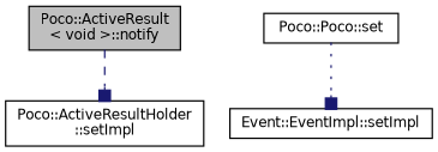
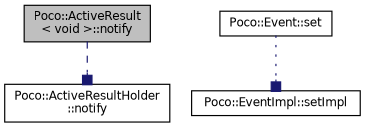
  digraph {
    rankdir=TB
    node [color=black fillcolor=white fontname=Helvetica fontsize=10 shape=record style=filled]
    edge [arrowhead=box color=midnightblue fontname=Helvetica fontsize=10 labelfontname=Helvetica labelfontsize=10]
    n1 [fillcolor=grey75 fontcolor=black height=0.2 label="Poco::ActiveResult\l\< void \>::notify" width=0.4]
-   n2 [height=0.2 label="Poco::ActiveResultHolder\l::setImpl" width=0.4]
-   n3 [height=0.2 label="Poco::Poco::set" width=0.4]
-   n4 [height=0.2 label="Event::EventImpl::setImpl" width=0.4]
+   n2 [height=0.2 label="Poco::ActiveResultHolder\l::notify" width=0.4]
+   n3 [height=0.2 label="Poco::Event::set" width=0.4]
+   n4 [height=0.2 label="Poco::EventImpl::setImpl" width=0.4]
    n1 -> n2 [style=dashed]
    n3 -> n4 [style=dotted]
  }
